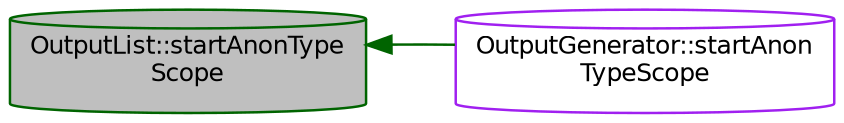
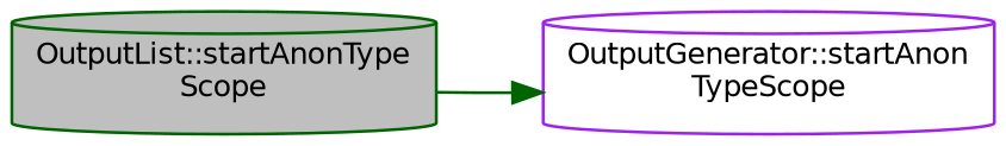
  digraph {
    rankdir=LR
    node [fontname=Helvetica fontsize=10 shape=cylinder style=filled]
    n1 [color=darkgreen fillcolor=grey75 fontcolor=black height=0.2 label="OutputList::startAnonType\lScope" width=0.4]
    n2 [color=purple fillcolor=white height=0.2 label="OutputGenerator::startAnon\lTypeScope" width=0.4]
-   n2 -> n1 [color=darkgreen fontname=Helvetica fontsize=10 labelfontname=Helvetica labelfontsize=10 style=solid]
+   n1 -> n2 [color=darkgreen fontname=Helvetica fontsize=10 labelfontname=Helvetica labelfontsize=10 style=solid]
  }
